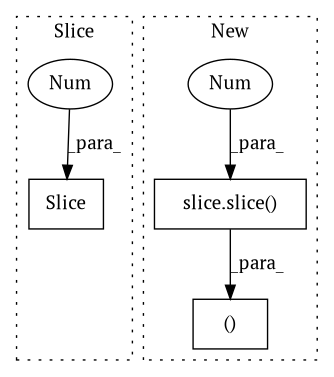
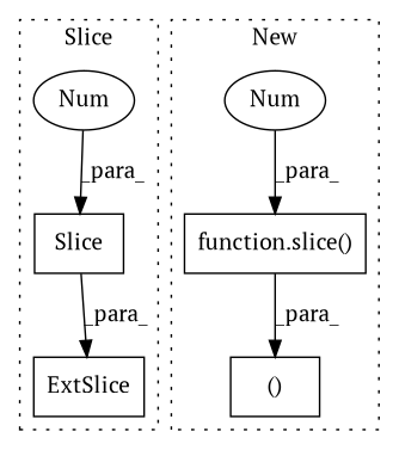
  digraph {
    fontname="PT Serif"
    node [a=76 fontname="PT Serif" l=1 s=12341 shape=box]
    edge [fontname="PT Serif"]
    n1 [a=80 label=Slice]
    n2 [label=Num shape=ellipse]
-   n4 [a=75 l="6,1" label="slice.slice()" s="12323,12341"]
+   n3 [a=85 l=6 label=ExtSlice s=12328]
+   n4 [a=75 l="6,1" label="function.slice()" s="12323,12341"]
    n5 [a=54 l=34 label="()" s=12308]
    n6 [label=Num s=12329 shape=ellipse]
    subgraph cluster_1 {
      label=Slice
      style=dotted
      n1
      n2
+     n3
    }
    subgraph cluster_2 {
      label=New
      style=dotted
      n4
      n5
      n6
    }
+   n1 -> n3 [label=_para_]
    n2 -> n1 [label=_para_]
    n4 -> n5 [label=_para_]
    n6 -> n4 [label=_para_]
  }
